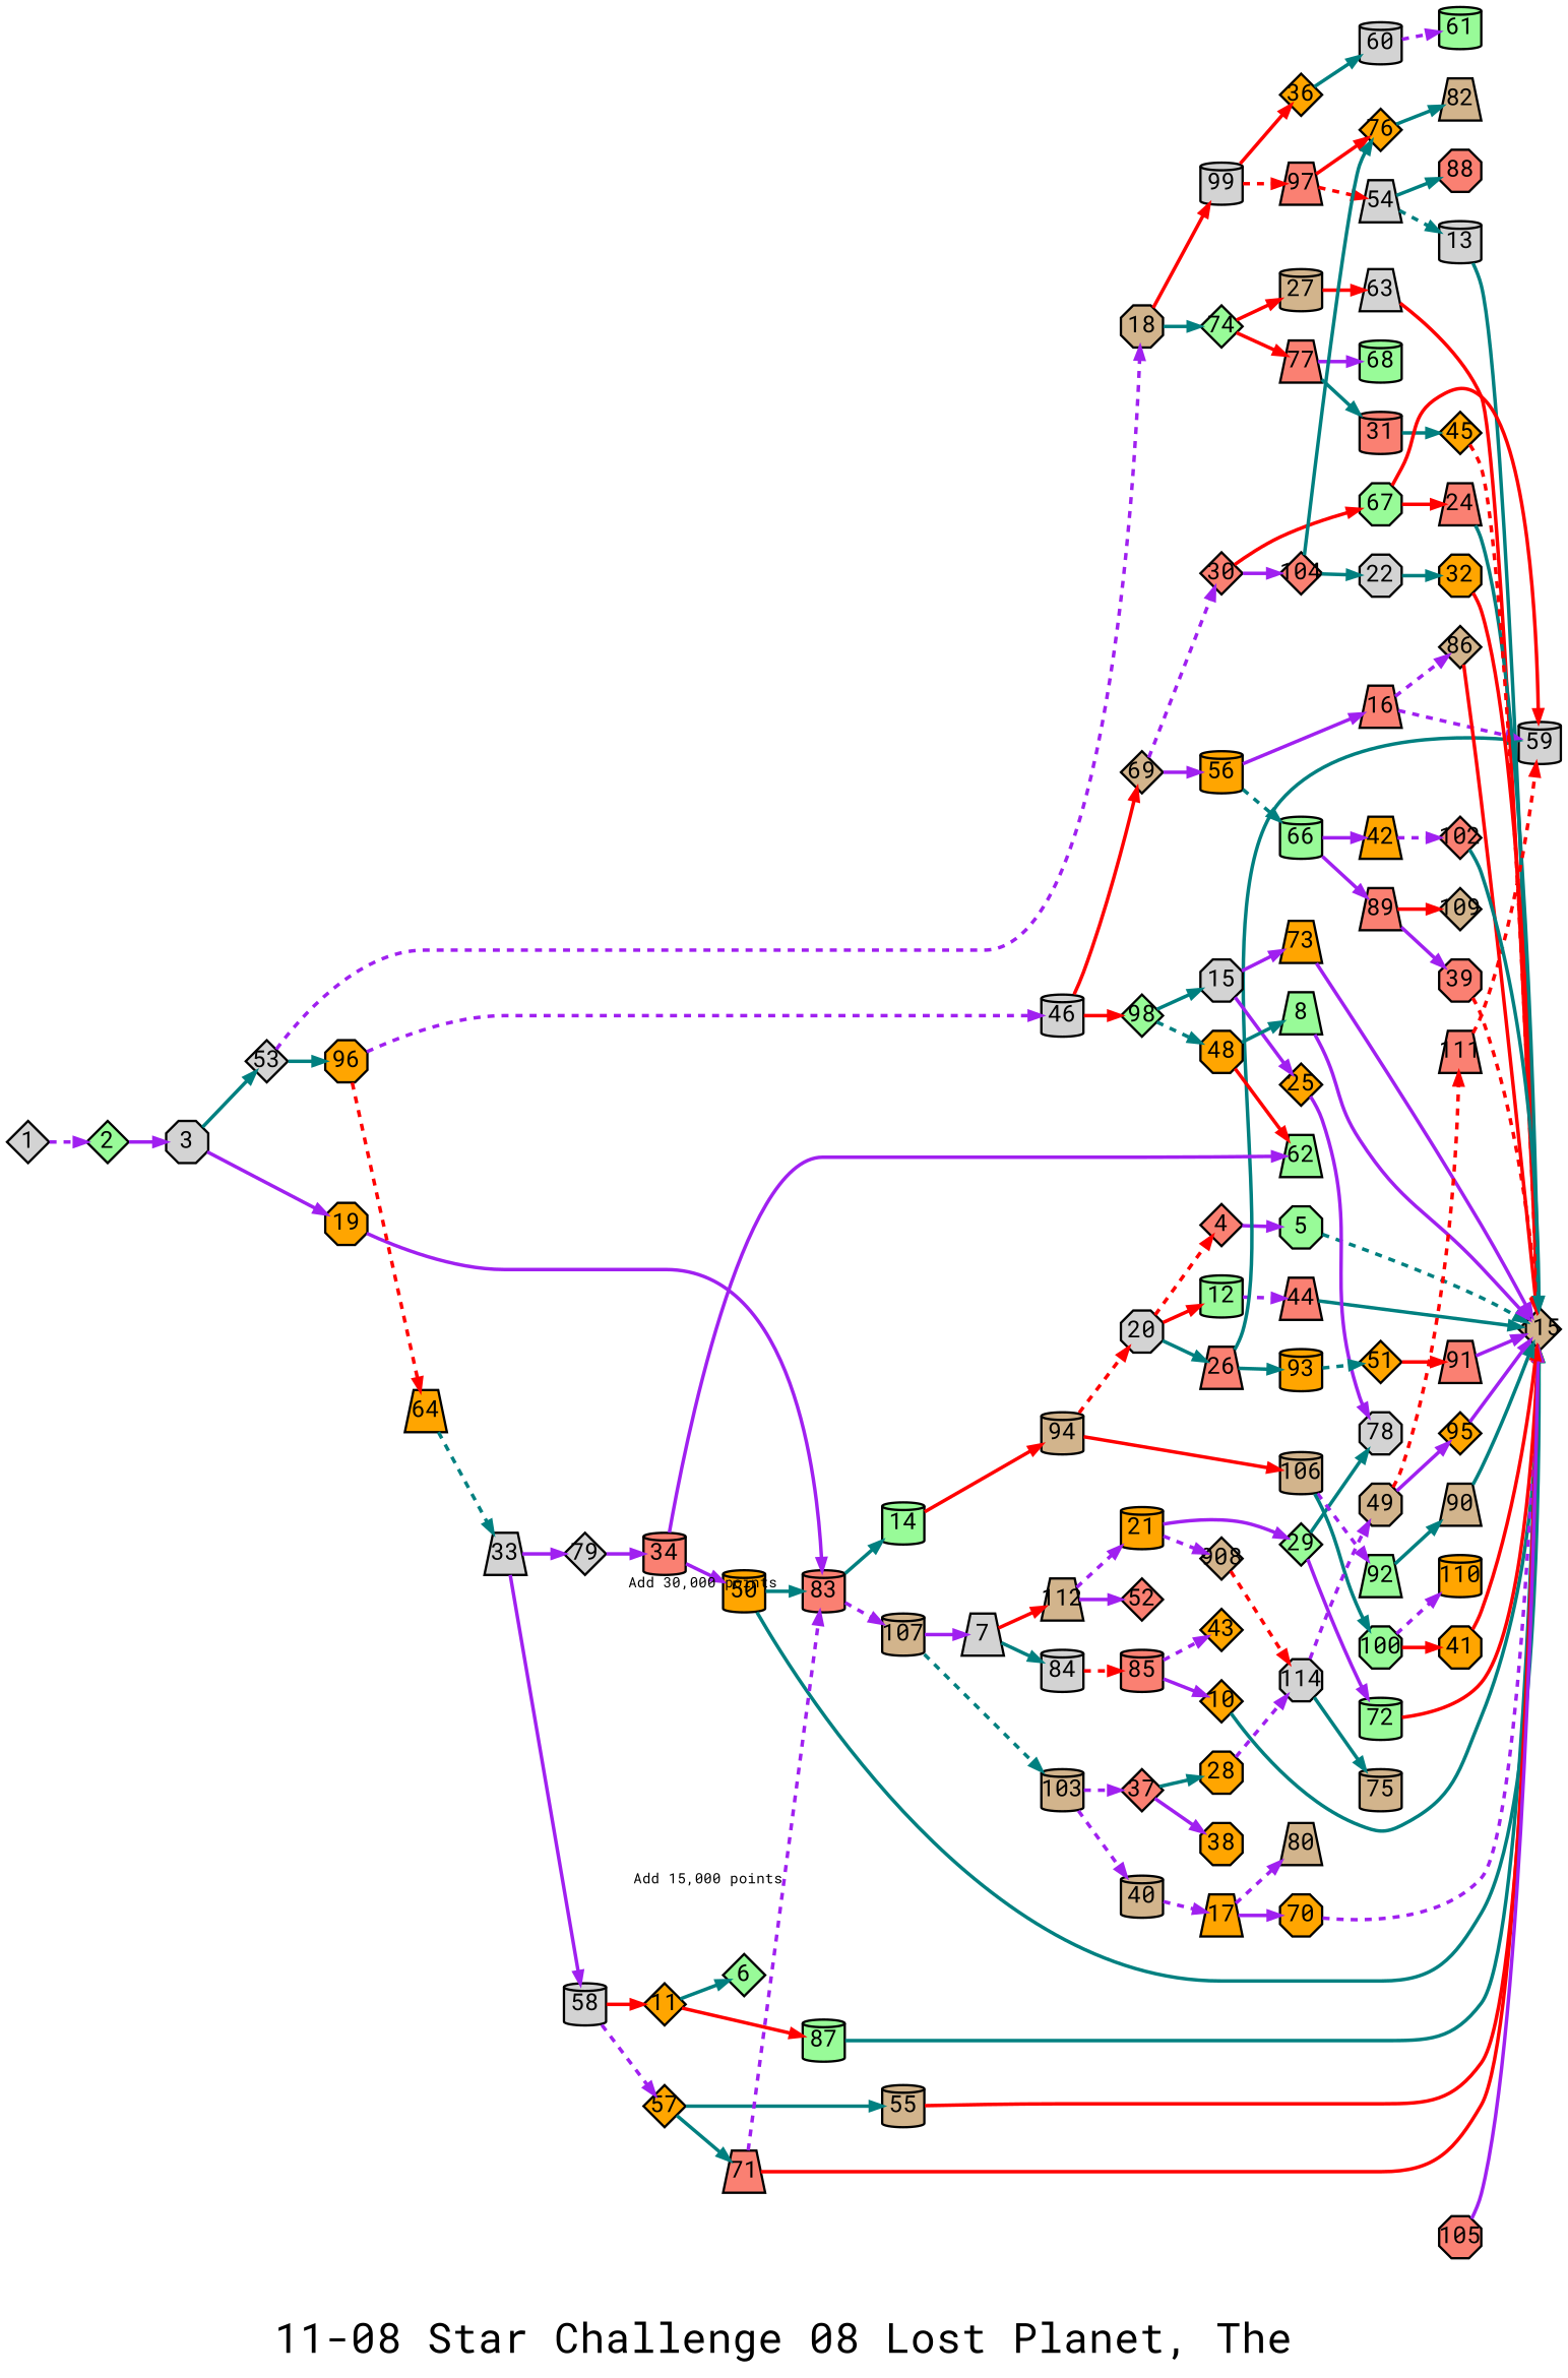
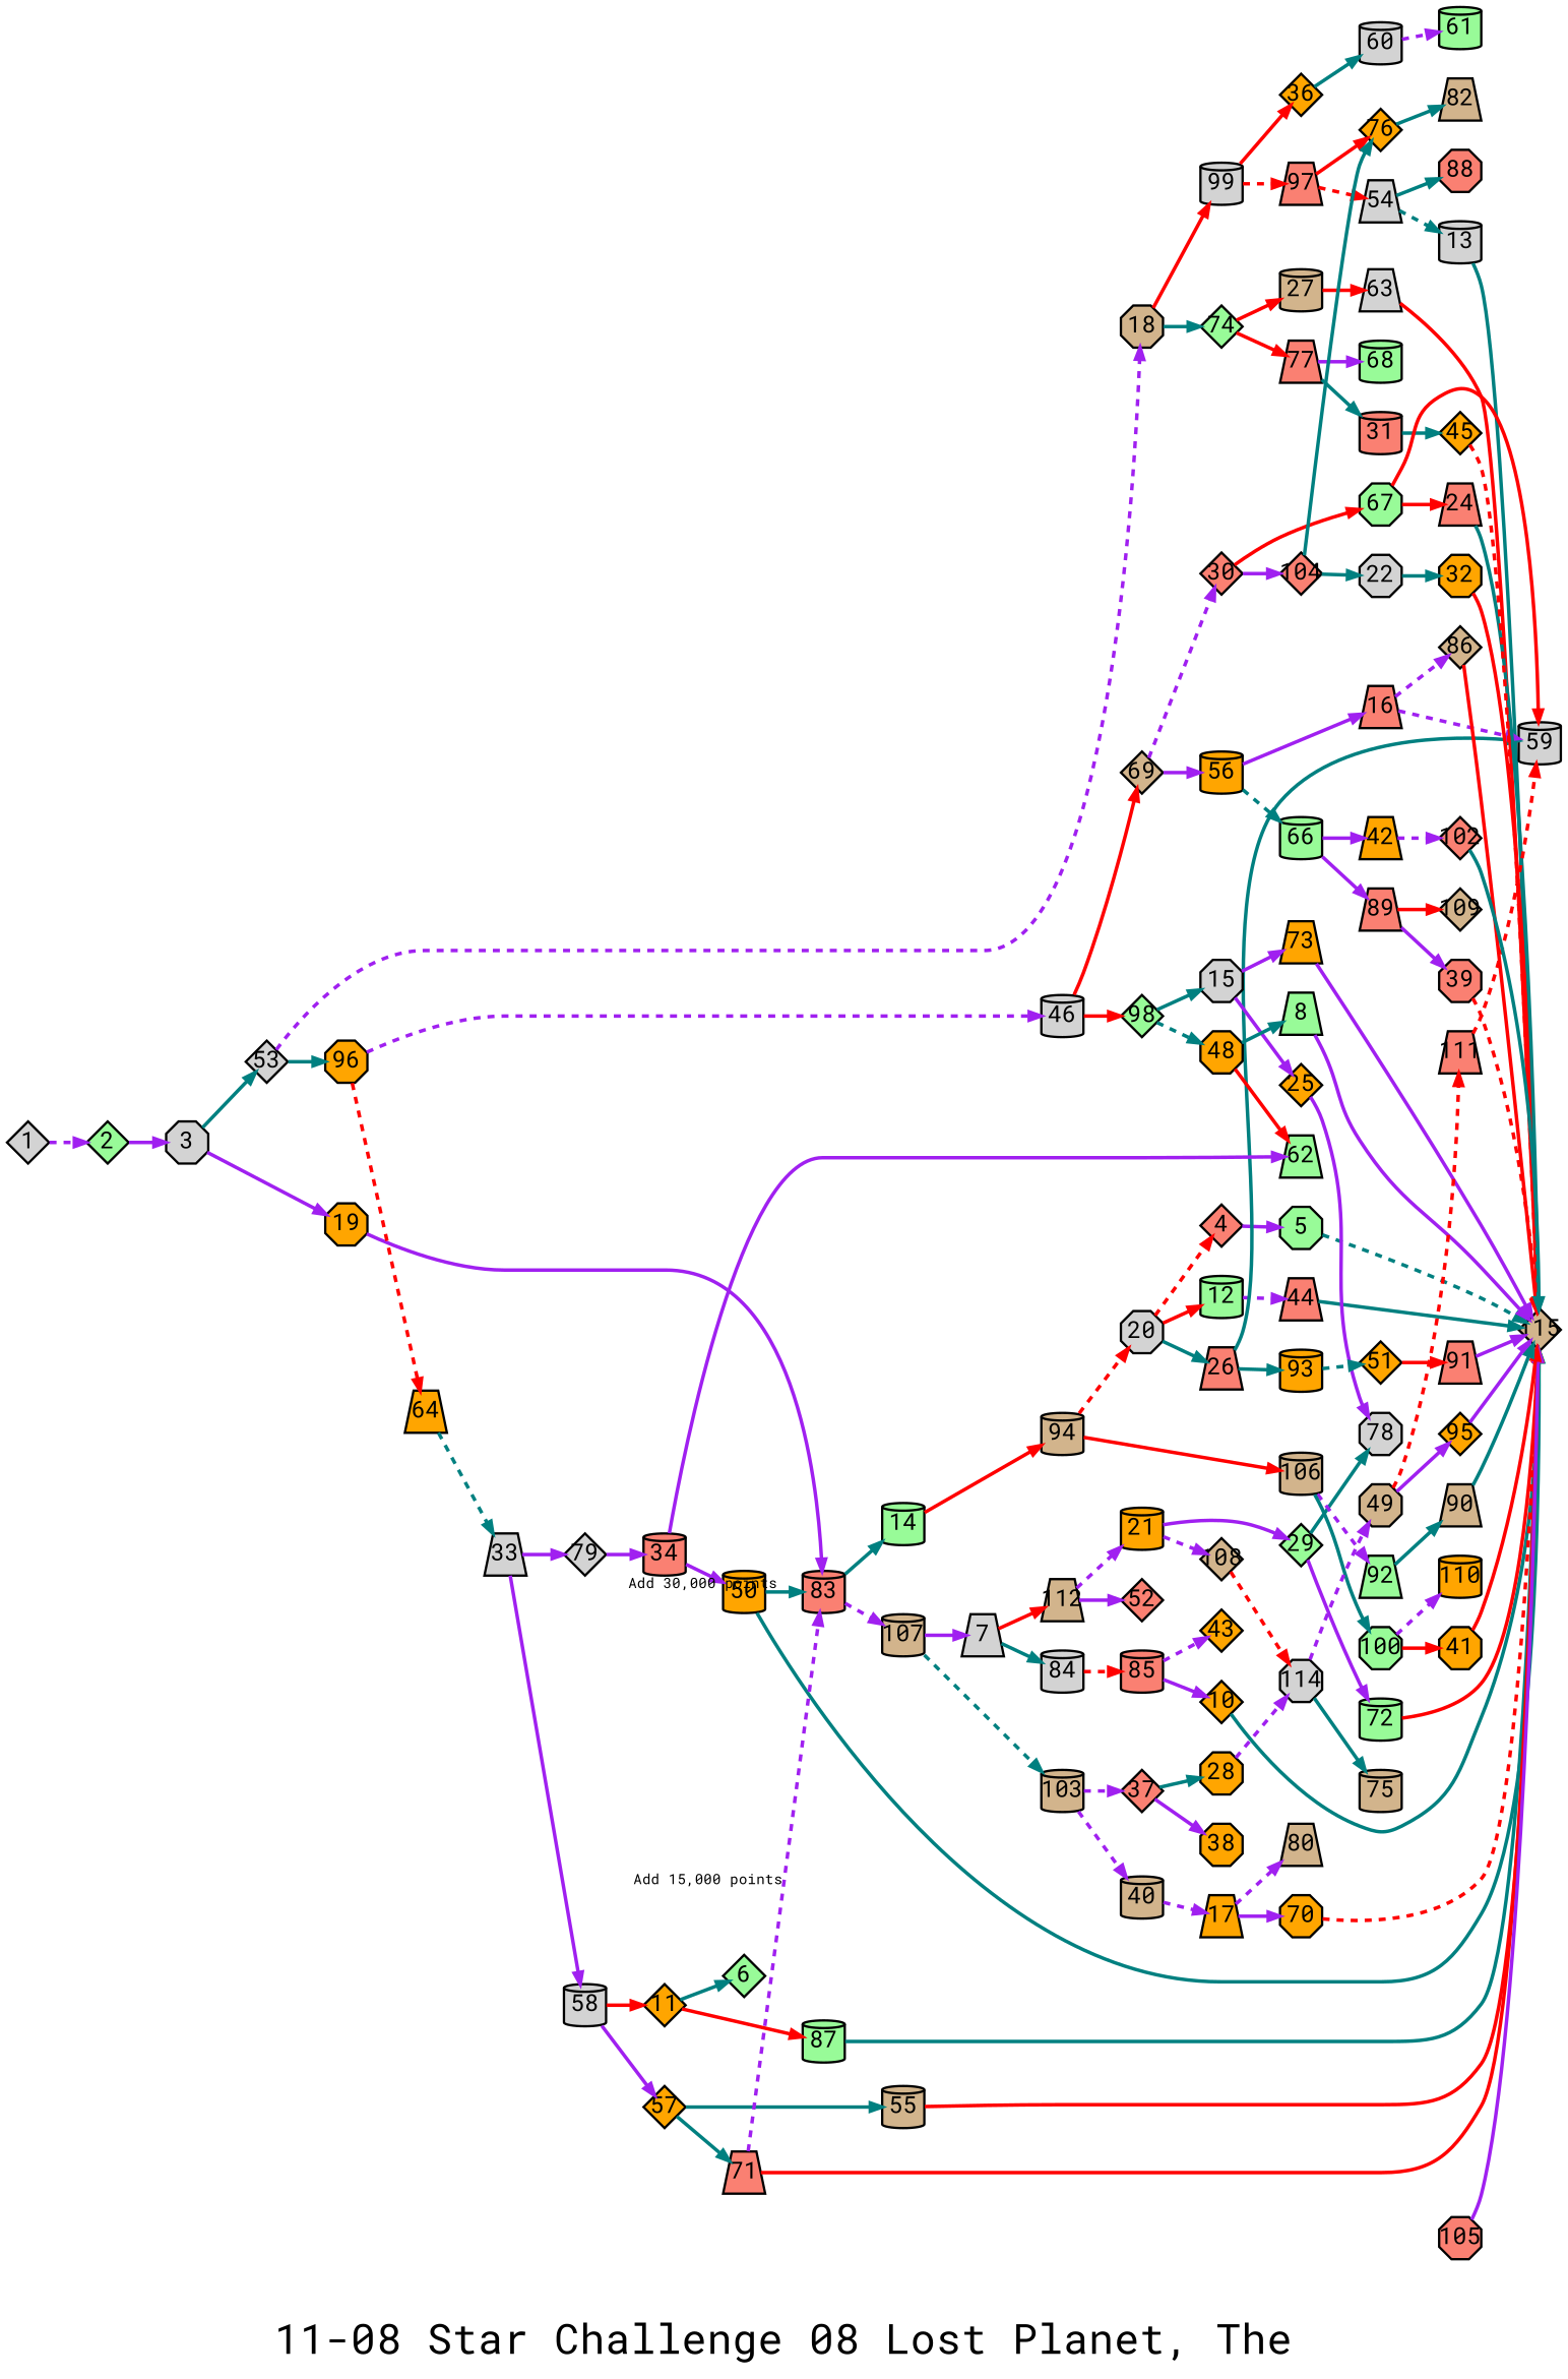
  digraph {
    fontname="Roboto Mono"
    fontsize=36
    label="11-08 Star Challenge 08 Lost Planet, The"
    nodesep=0.35
    ordering=out
    rankdir=LR
    ranksep=0.45
    node [fillcolor=orange fixedsize=true fontname="Roboto Mono" fontsize=20 labelfloat=true margin="0,0" penwidth=2 regular=true shape=cylinder style=filled]
    edge [color=purple fontname="Roboto Mono" fontsize=12 labelfloat=true penwidth=3 style=bold]
    1 [fillcolor=lightgrey shape=diamond]
    2 [fillcolor=palegreen shape=diamond]
    3 [fillcolor=lightgrey shape=octagon]
    53 [fillcolor=lightgrey shape=diamond]
    19 [shape=octagon]
    18 [fillcolor=tan shape=octagon]
    96 [shape=octagon]
    83 [fillcolor=salmon]
    99 [fillcolor=lightgrey]
    74 [fillcolor=palegreen shape=diamond]
    46 [fillcolor=lightgrey]
    64 [shape=trapezium]
    14 [fillcolor=palegreen]
    107 [fillcolor=tan]
    4 [fillcolor=salmon shape=diamond]
    5 [fillcolor=palegreen shape=octagon]
    115 [fillcolor=tan shape=diamond]
    7 [fillcolor=lightgrey shape=trapezium]
    112 [fillcolor=tan shape=trapezium]
    84 [fillcolor=lightgrey]
    21
    52 [fillcolor=salmon shape=diamond]
    85 [fillcolor=salmon]
    29 [fillcolor=palegreen shape=diamond]
-   108 [fillcolor=tan shape=diamond label=908]
+   108 [fillcolor=tan shape=diamond]
    10 [shape=diamond]
    43 [shape=diamond]
    8 [fillcolor=palegreen shape=trapezium]
    11 [shape=diamond]
    87 [fillcolor=palegreen]
    6 [fillcolor=palegreen shape=diamond]
    12 [fillcolor=palegreen]
    44 [fillcolor=salmon shape=trapezium]
    13 [fillcolor=lightgrey]
    94 [fillcolor=tan]
    20 [fillcolor=lightgrey shape=octagon]
    106 [fillcolor=tan]
    26 [fillcolor=salmon shape=trapezium]
    92 [fillcolor=palegreen shape=trapezium]
    100 [fillcolor=palegreen shape=octagon]
    15 [fillcolor=lightgrey shape=octagon]
    73 [shape=trapezium]
    25 [shape=diamond]
    78 [fillcolor=lightgrey shape=octagon]
    16 [fillcolor=salmon shape=trapezium]
    86 [fillcolor=tan shape=diamond]
    59 [fillcolor=lightgrey]
    17 [shape=trapezium]
    80 [fillcolor=tan shape=trapezium]
    70 [shape=octagon]
    36 [shape=diamond]
    97 [fillcolor=salmon shape=trapezium]
    27 [fillcolor=tan]
    77 [fillcolor=salmon shape=trapezium]
    60 [fillcolor=lightgrey]
    76 [shape=diamond]
    54 [fillcolor=lightgrey shape=trapezium]
    63 [fillcolor=lightgrey shape=trapezium]
    31 [fillcolor=salmon]
    68 [fillcolor=palegreen]
    103 [fillcolor=tan]
    93
    51 [shape=diamond]
    72 [fillcolor=palegreen]
    114 [fillcolor=lightgrey shape=octagon]
    49 [fillcolor=tan shape=octagon]
    75 [fillcolor=tan]
    22 [fillcolor=lightgrey shape=octagon]
    32 [shape=octagon]
    24 [fillcolor=salmon shape=trapezium]
    91 [fillcolor=salmon shape=trapezium]
    28 [shape=octagon]
    111 [fillcolor=salmon shape=trapezium]
    95 [shape=diamond]
    30 [fillcolor=salmon shape=diamond]
    67 [fillcolor=palegreen shape=octagon]
    104 [fillcolor=salmon shape=diamond]
    82 [fillcolor=tan shape=trapezium]
    45 [shape=diamond]
    33 [fillcolor=lightgrey shape=trapezium]
    79 [fillcolor=lightgrey shape=diamond]
    58 [fillcolor=lightgrey]
    34 [fillcolor=salmon]
    57 [shape=diamond]
    62 [fillcolor=palegreen shape=trapezium]
    50
    55 [fillcolor=tan]
    71 [fillcolor=salmon shape=trapezium]
    105 [fillcolor=salmon shape=octagon]
    61 [fillcolor=palegreen]
    37 [fillcolor=salmon shape=diamond]
    38 [shape=octagon]
    39 [fillcolor=salmon shape=octagon]
    40 [fillcolor=tan]
    41 [shape=octagon]
    42 [shape=trapezium]
    102 [fillcolor=salmon shape=diamond]
    69 [fillcolor=tan shape=diamond]
    98 [fillcolor=palegreen shape=diamond]
    56
    48 [shape=octagon]
    66 [fillcolor=palegreen]
    88 [fillcolor=salmon shape=octagon]
    89 [fillcolor=salmon shape=trapezium]
    109 [fillcolor=tan shape=diamond]
    90 [fillcolor=tan shape=trapezium]
    110
    1 -> 2 [style=dashed]
    2 -> 3
    3 -> 53 [color=teal style=solid]
    3 -> 19
    53 -> 18 [style=dashed]
    53 -> 96 [color=teal style=solid]
    19 -> 83 [style=solid]
    18 -> 99 [color=red style=solid]
    18 -> 74 [color=teal style=solid]
    96 -> 46 [style=dashed]
    96 -> 64 [color=red style=dashed]
    83 -> 14 [color=teal]
    83 -> 107 [style=dashed]
    99 -> 36 [color=red style=solid]
    99 -> 97 [color=red style=dashed]
    74 -> 27 [color=red]
    74 -> 77 [color=red]
    46 -> 69 [color=red style=solid]
    46 -> 98 [color=red]
    64 -> 33 [color=teal style=dashed]
    14 -> 94 [color=red style=solid]
    107 -> 7
    107 -> 103 [color=teal style=dashed]
    4 -> 5 [style=solid]
    5 -> 115 [color=teal style=dashed]
    7 -> 112 [color=red style=solid]
    7 -> 84 [color=teal]
    112 -> 21 [style=dashed]
    112 -> 52 [style=solid]
    84 -> 85 [color=red style=dashed]
    21 -> 29 [style=solid]
    21 -> 108 [style=dashed]
    85 -> 10 [style=solid]
    85 -> 43 [style=dashed]
    29 -> 78 [color=teal]
    29 -> 72 [style=solid]
    108 -> 114 [color=red style=dashed]
    10 -> 115 [color=teal]
    8 -> 115
    11 -> 87 [color=red]
    11 -> 6 [color=teal style=solid]
    87 -> 115 [color=teal]
    12 -> 44 [style=dashed]
    44 -> 115 [color=teal]
    13 -> 115 [color=teal]
    94 -> 20 [color=red style=dashed]
    94 -> 106 [color=red style=solid]
    20 -> 4 [color=red style=dashed]
    20 -> 12 [color=red]
    20 -> 26 [color=teal]
    106 -> 92 [style=dashed]
    106 -> 100 [color=teal style=solid]
    26 -> 59 [color=teal]
    26 -> 93 [color=teal style=solid]
    92 -> 90 [color=teal]
    100 -> 41 [color=red style=solid]
    100 -> 110 [style=dashed]
    15 -> 73 [style=solid]
    15 -> 25 [style=solid]
    73 -> 115
    25 -> 78 [style=solid]
    16 -> 86 [style=dashed]
    16 -> 59 [style=dashed]
    86 -> 115 [color=red style=solid]
    17 -> 80 [style=dashed]
    17 -> 70
-   70 -> 115 [style=dashed]
+   70 -> 115 [color=red style=dashed]
    36 -> 60 [color=teal]
    97 -> 76 [color=red]
    97 -> 54 [color=red style=dashed]
    27 -> 63 [color=red]
    77 -> 31 [color=teal]
    77 -> 68 [style=solid]
    60 -> 61 [style=dashed]
    76 -> 82 [color=teal]
    54 -> 13 [color=teal style=dashed]
    54 -> 88 [color=teal style=solid]
    63 -> 115 [color=red style=solid]
    31 -> 45 [color=teal style=solid]
    103 -> 37 [style=dashed]
    103 -> 40 [style=dashed]
    93 -> 51 [color=teal style=dashed]
    51 -> 91 [color=red]
    72 -> 115 [color=red]
    114 -> 49 [style=dashed]
    114 -> 75 [color=teal]
    49 -> 111 [color=red style=dashed]
    49 -> 95 [style=solid]
    22 -> 32 [color=teal]
    32 -> 115 [color=red]
    24 -> 115 [color=teal style=solid]
    91 -> 115
    28 -> 114 [style=dashed]
    111 -> 59 [color=red style=dashed]
    95 -> 115 [style=solid]
    30 -> 67 [color=red]
    30 -> 104 [style=solid]
    67 -> 59 [color=red]
    67 -> 24 [color=red style=solid]
    104 -> 76 [color=teal]
    104 -> 22 [color=teal style=solid]
    45 -> 115 [color=red style=dashed]
    33 -> 79
    33 -> 58 [style=solid]
    79 -> 34
    58 -> 11 [color=red]
-   58 -> 57 [style=dashed]
+   58 -> 57 [style=solid]
    34 -> 62 [style=solid]
    34 -> 50 [style=solid]
    57 -> 55 [color=teal]
    57 -> 71 [color=teal style=solid]
    50 -> 83 [color=teal xlabel="Add 30,000 points"]
    50 -> 115 [color=teal]
    55 -> 115 [color=red style=solid]
    71 -> 83 [style=dashed xlabel="Add 15,000 points"]
    71 -> 115 [color=red style=solid]
    105 -> 115 [style=solid]
    37 -> 28 [color=teal style=solid]
    37 -> 38 [style=solid]
    39 -> 115 [color=red style=dashed]
    40 -> 17 [style=dashed]
    41 -> 115 [color=red style=solid]
    42 -> 102 [style=dashed]
    102 -> 115 [color=teal]
    69 -> 30 [style=dashed]
    69 -> 56
    98 -> 15 [color=teal]
    98 -> 48 [color=teal style=dashed]
    56 -> 16 [style=solid]
    56 -> 66 [color=teal style=dashed]
    48 -> 8 [color=teal style=solid]
    48 -> 62 [color=red]
    66 -> 42
    66 -> 89
    89 -> 39
    89 -> 109 [color=red style=solid]
    90 -> 115 [color=teal]
  }
